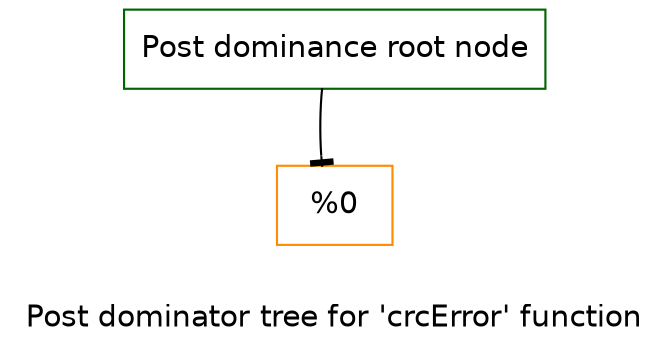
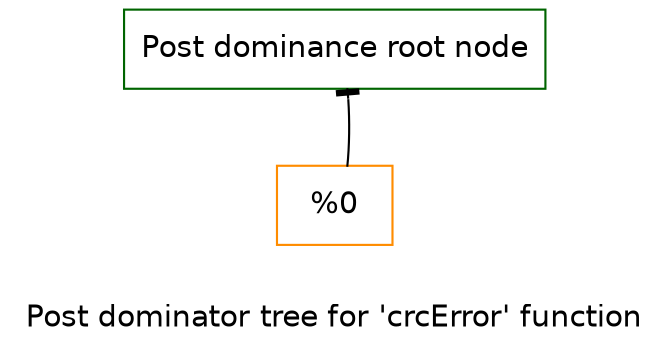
  digraph {
    label="Post dominator tree for 'crcError' function"
    fontname="DejaVu Sans"
    node [shape=record fontname="DejaVu Sans"]
    n1 [label="{Post dominance root node}" color=darkgreen]
    n2 [label="{%0}" color=darkorange]
-   n1 -> n2 [arrowhead=tee fontname="DejaVu Sans"]
+   n2 -> n1 [arrowhead=tee fontname="DejaVu Sans"]
  }
